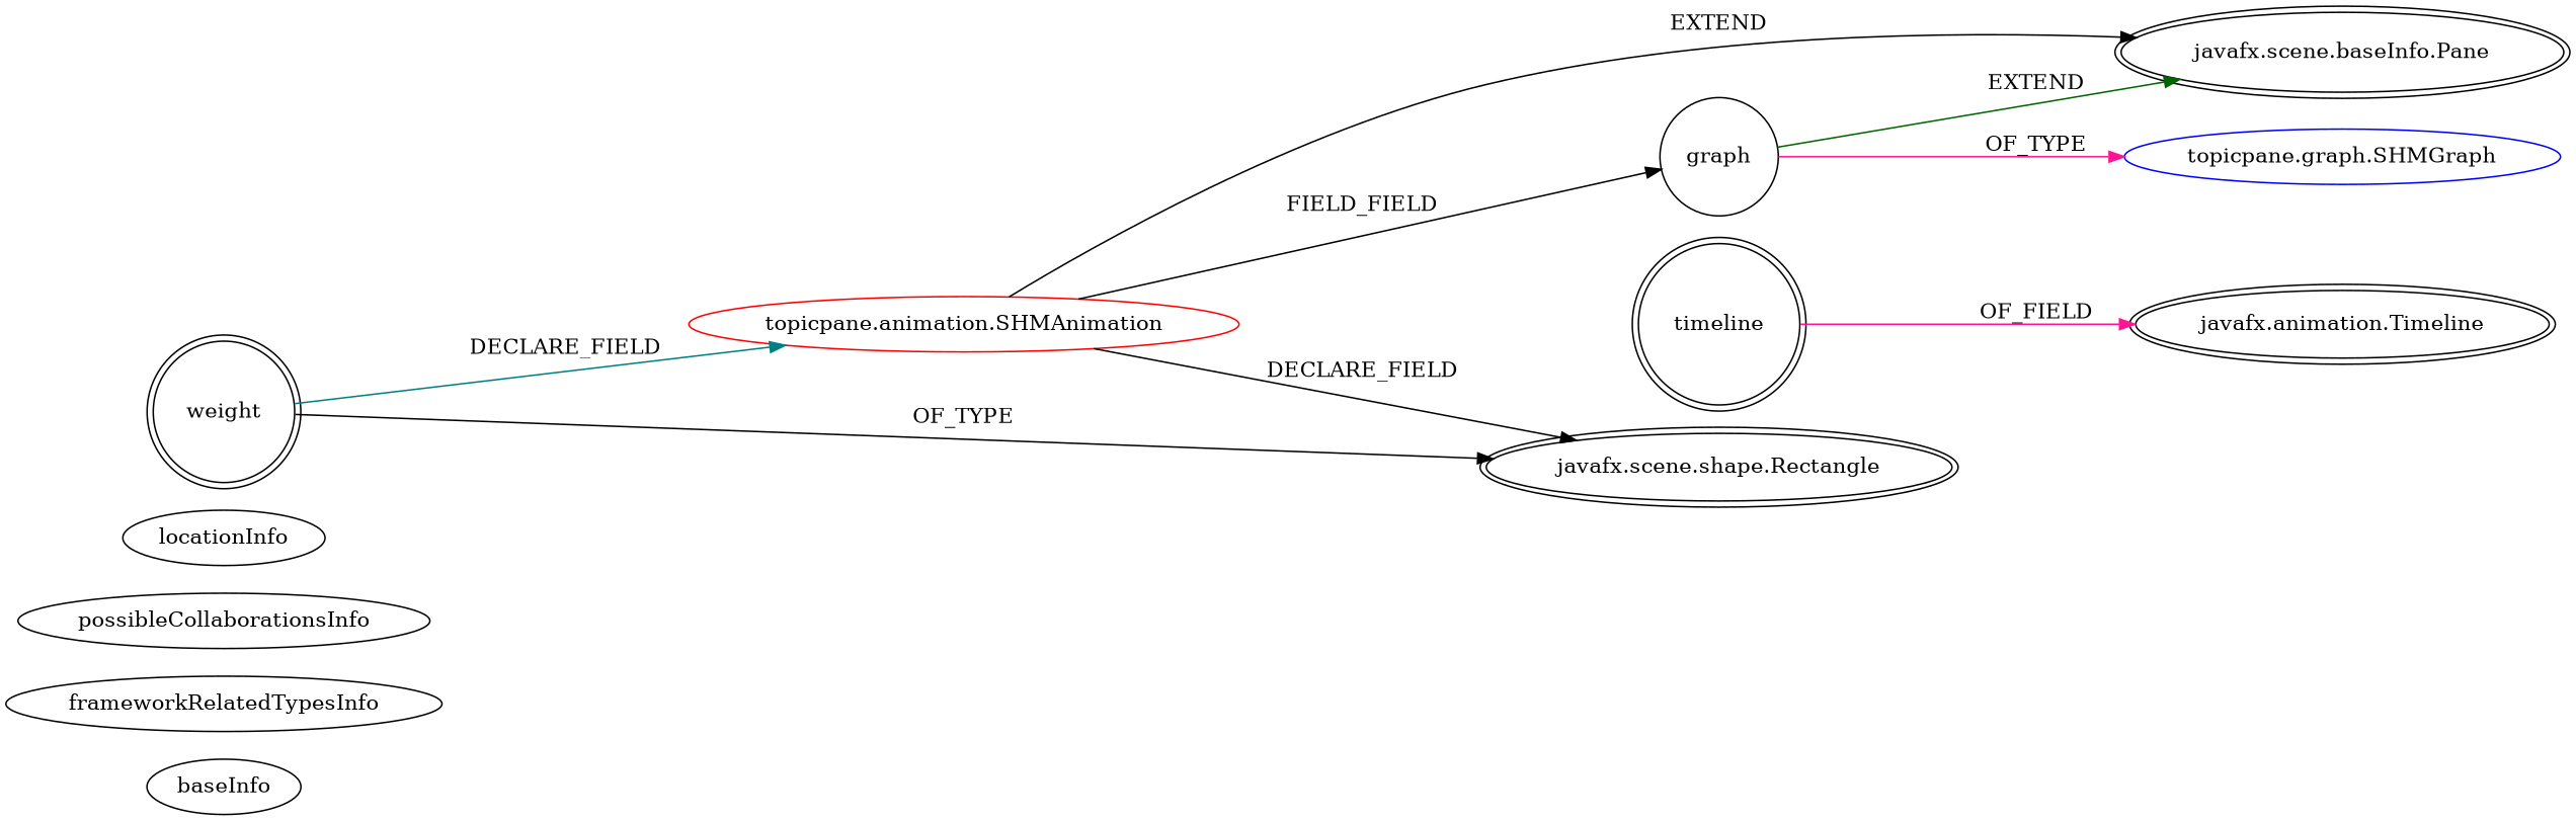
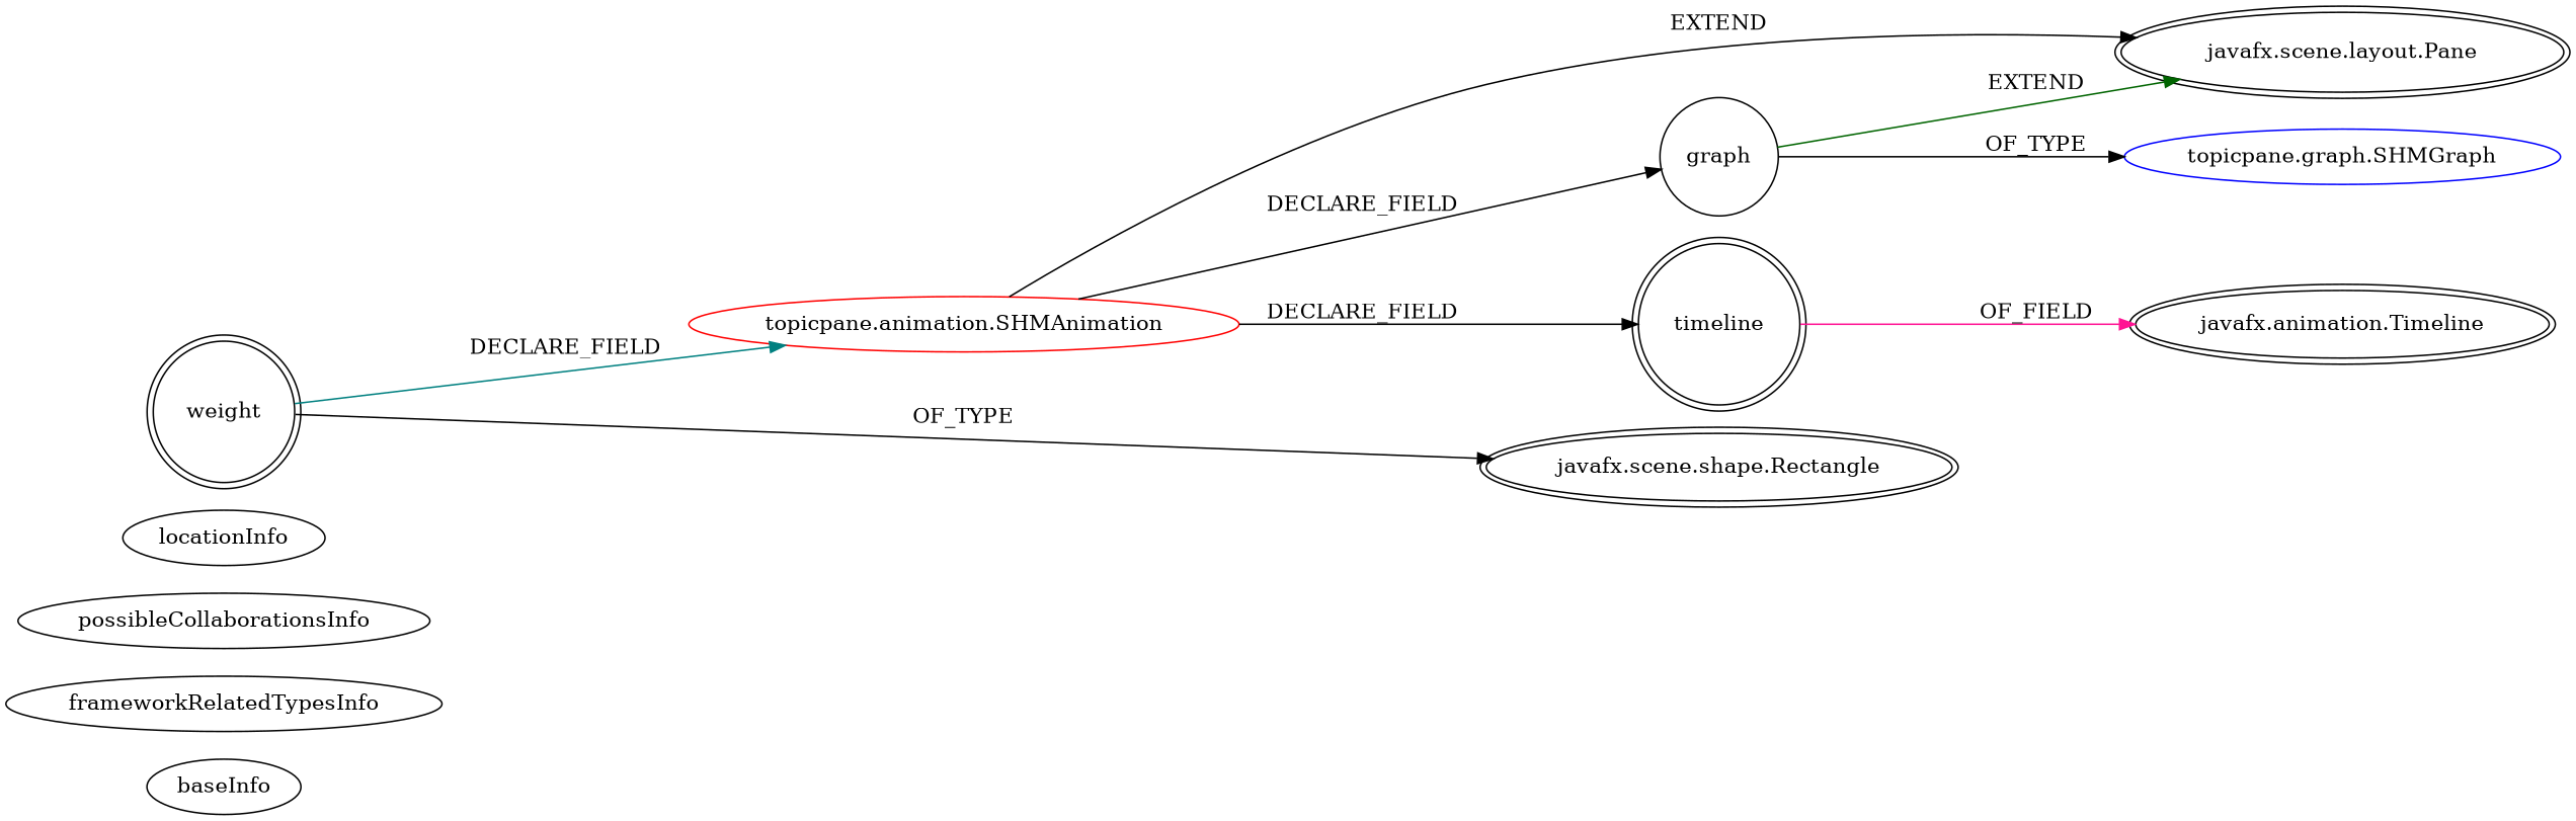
  digraph {
    rankdir=LR
    node [isFrameworkType=true]
    edge [color=black]
    baseInfo [category=extension_graph graphId=2299 isAnonymous=false possibleRelation=true isFrameworkType=""]
    frameworkRelatedTypesInfo [0="javafx.scene.layout.Pane" isFrameworkType=""]
    possibleCollaborationsInfo [0="2299~FIELD_DECLARATION-~javafx.scene.layout.Pane ~javafx.scene.layout.Pane ~false~false" isFrameworkType=""]
    locationInfo [contextSignature=SHMAnimation filePath="/cmd802-projectmain/projectmain-master/GroupProject/src/topicpane/animation/SHMAnimation.java" graphId=2299 projectName="cmd802-projectmain" isFrameworkType=""]
    n5 [color=red isFrameworkType=false label="topicpane.animation.SHMAnimation" vertexType=ROOT_CLIENT_CLASS_DECLARATION]
-   n6 [label="javafx.scene.baseInfo.Pane" peripheries=2 vertexType=FRAMEWORK_CLASS_TYPE]
+   n6 [label="javafx.scene.layout.Pane" peripheries=2 vertexType=FRAMEWORK_CLASS_TYPE]
    n7 [isFrameworkType=false label="graph" shape=circle vertexType=FIELD_DECLARATION]
    n8 [label=timeline peripheries=2 shape=circle vertexType=FIELD_DECLARATION]
    n9 [color=blue isFrameworkType=false label="topicpane.graph.SHMGraph" vertexType=REFERENCE_CLIENT_CLASS_DECLARATION]
    n10 [label="javafx.animation.Timeline" peripheries=2 vertexType=FRAMEWORK_CLASS_TYPE]
    n11 [label=weight peripheries=2 shape=circle vertexType=FIELD_DECLARATION]
    n12 [label="javafx.scene.shape.Rectangle" peripheries=2 vertexType=FRAMEWORK_CLASS_TYPE]
    n5 -> n6 [label=EXTEND]
-   n5 -> n7 [label=FIELD_FIELD]
-   n5 -> n12 [label=DECLARE_FIELD]
+   n5 -> n7 [label=DECLARE_FIELD]
+   n5 -> n8 [label=DECLARE_FIELD]
    n7 -> n6 [color=darkgreen label=EXTEND]
-   n7 -> n9 [color=deeppink label=OF_TYPE]
+   n7 -> n9 [label=OF_TYPE]
    n8 -> n10 [color=deeppink label=OF_FIELD]
    n11 -> n5 [color=teal label=DECLARE_FIELD]
    n11 -> n12 [label=OF_TYPE]
  }
